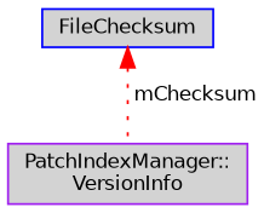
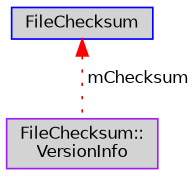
  digraph {
    node [fillcolor=lightgrey fontname=Helvetica fontsize=10 shape=record style=filled]
-   n1 [color=purple fontcolor=black height=0.2 label="PatchIndexManager::\lVersionInfo" width=0.4]
+   n1 [color=purple fontcolor=black height=0.2 label="FileChecksum::\lVersionInfo" width=0.4]
    n2 [color=blue height=0.2 label=FileChecksum width=0.4]
    n2 -> n1 [color=red dir=back fontname=Helvetica fontsize=10 label=" mChecksum" labelfontname=Helvetica labelfontsize=10 style=dotted]
  }
